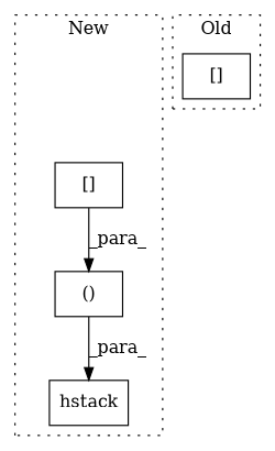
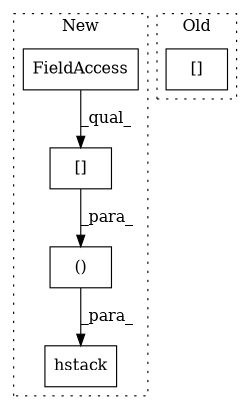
  digraph {
    node [a=2 s=2240 shape=box]
    n1 [a=32 l="12,2" label=hstack s="2212,2280"]
    n2 [a=106 l=24 label="()"]
    n3 [l="8,1" label="[]" s="2240,2249"]
+   n4 [a=22 l=7 label=FieldAccess]
    n5 [l="2,1" label="[]" s="2386,2389"]
    subgraph cluster_1 {
      label=New
      style=dotted
      n1
      n2
      n3
+     n4
    }
    subgraph cluster_2 {
      label=Old
      style=dotted
      n5
    }
    n2 -> n1 [label=_para_]
    n3 -> n2 [label=_para_]
+   n4 -> n3 [label=_qual_]
  }
